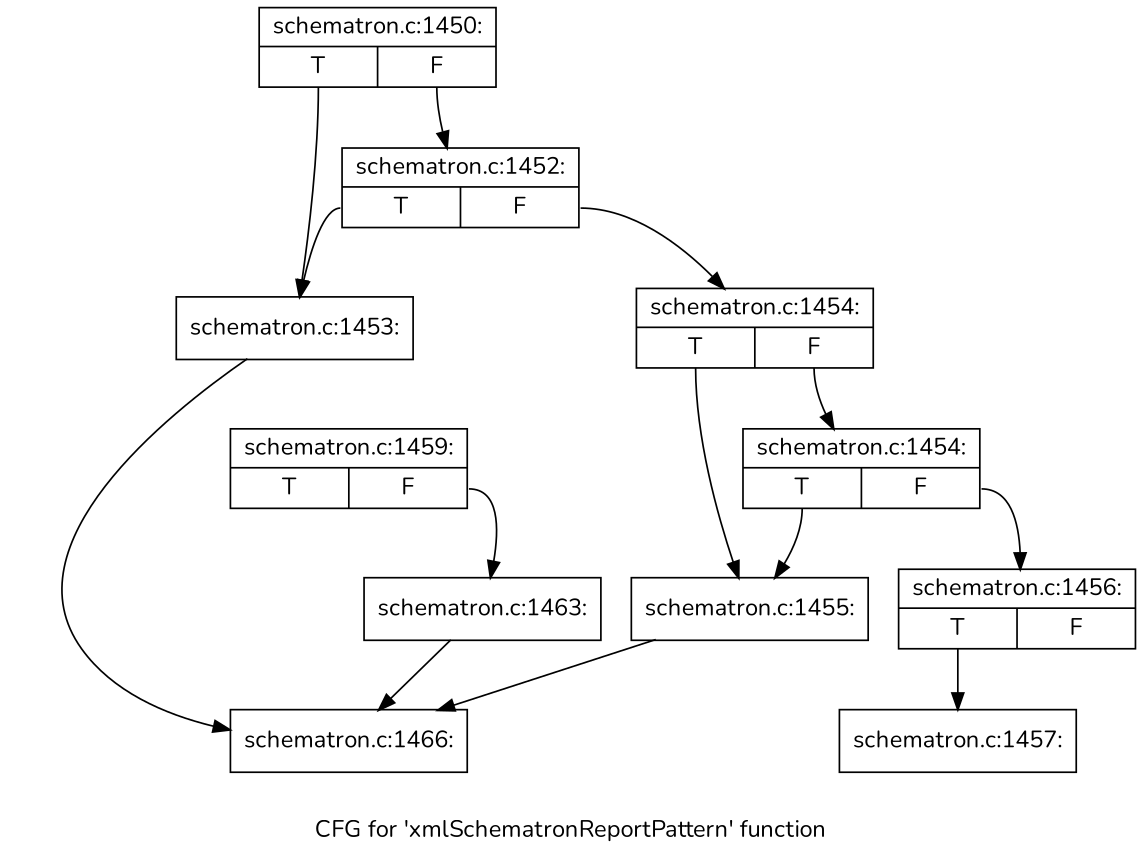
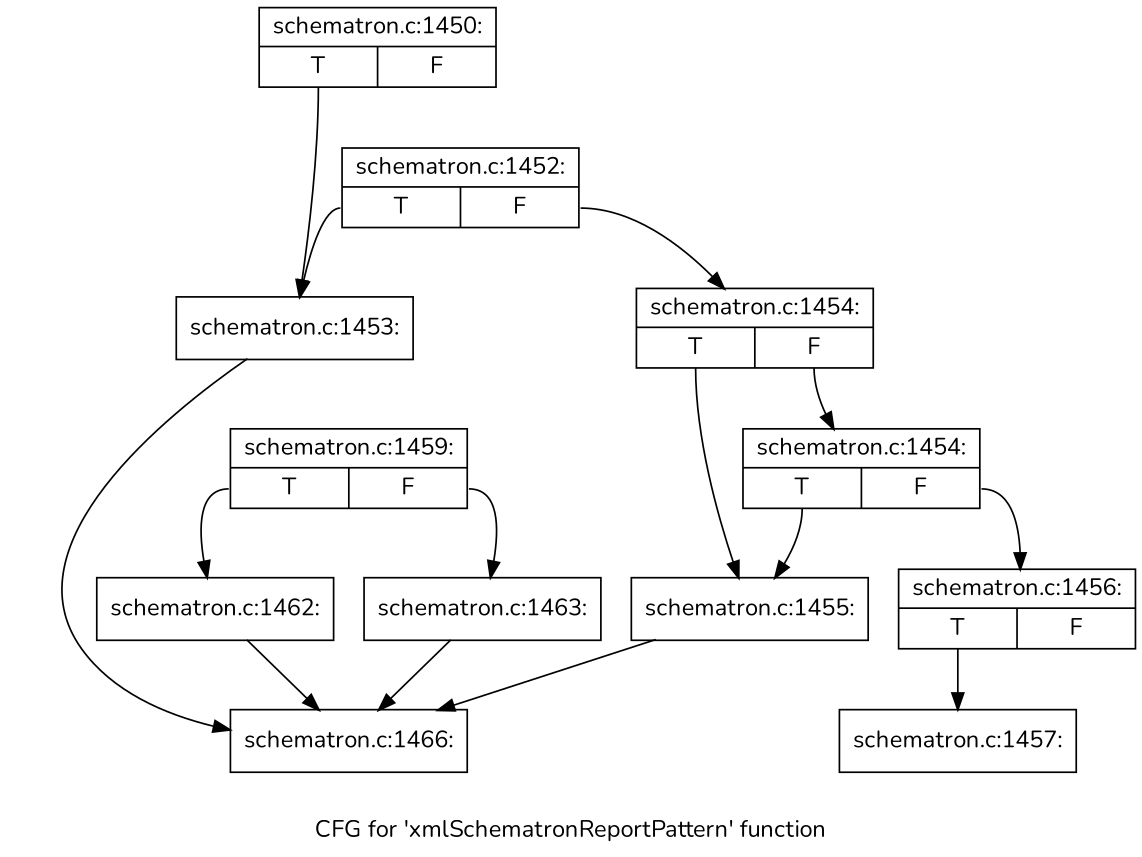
  digraph {
    fontname=Nunito
    label="CFG for 'xmlSchematronReportPattern' function"
    node [fontname=Nunito shape=record]
    edge [fontname=Nunito tailport=s0]
    n1 [label="{schematron.c:1450:|{<s0>T|<s1>F}}"]
    n2 [label="{schematron.c:1453:}"]
    n3 [label="{schematron.c:1452:|{<s0>T|<s1>F}}"]
    n4 [label="{schematron.c:1466:}"]
    n5 [label="{schematron.c:1454:|{<s0>T|<s1>F}}"]
    n6 [label="{schematron.c:1455:}"]
    n7 [label="{schematron.c:1454:|{<s0>T|<s1>F}}"]
    n8 [label="{schematron.c:1456:|{<s0>T|<s1>F}}"]
    n9 [label="{schematron.c:1457:}"]
    n10 [label="{schematron.c:1459:|{<s0>T|<s1>F}}"]
+   n11 [label="{schematron.c:1462:}"]
    n12 [label="{schematron.c:1463:}"]
    n1 -> n2
-   n1 -> n3 [tailport=s1]
    n2 -> n4
    n3 -> n2
    n3 -> n5 [tailport=s1]
    n5 -> n6
    n5 -> n7 [tailport=s1]
    n6 -> n4
    n7 -> n6
    n7 -> n8 [tailport=s1]
    n8 -> n9
+   n10 -> n11
    n10 -> n12 [tailport=s1]
+   n11 -> n4
    n12 -> n4
  }
